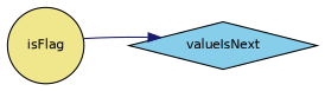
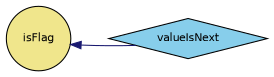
  digraph {
    rankdir=LR
    node [color=black fontname=Helvetica fontsize=10 style=filled]
    n1 [fillcolor=khaki fontcolor=black height=0.2 label=isFlag shape=circle width=0.4]
    n2 [fillcolor=skyblue height=0.2 label=valueIsNext shape=diamond width=0.4]
-   n2 -> n1 [color=midnightblue dir=back fontname=Helvetica fontsize=10 labelfontname=Helvetica labelfontsize=10 style=solid]
+   n1 -> n2 [color=midnightblue dir=back fontname=Helvetica fontsize=10 labelfontname=Helvetica labelfontsize=10 style=solid]
  }
